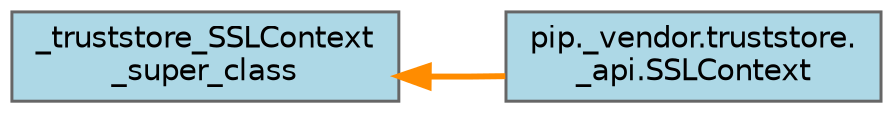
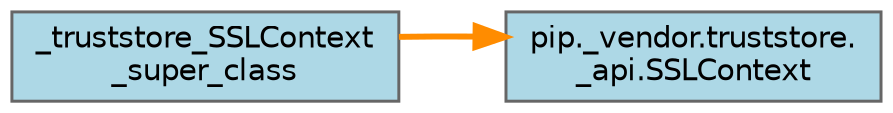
  digraph {
    rankdir=LR
    node [color=grey40 fillcolor=lightblue fontname=Helvetica fontsize=10 shape=box style=filled]
    n1 [height=0.2 label="_truststore_SSLContext\l_super_class" width=0.4]
    n2 [height=0.2 label="pip._vendor.truststore.\l_api.SSLContext" width=0.4]
-   n1 -> n2 [color=darkorange dir=back fontname=Helvetica fontsize=10 labelfontname=Helvetica labelfontsize=10 style=bold]
+   n2 -> n1 [color=darkorange dir=back fontname=Helvetica fontsize=10 labelfontname=Helvetica labelfontsize=10 style=bold]
  }
